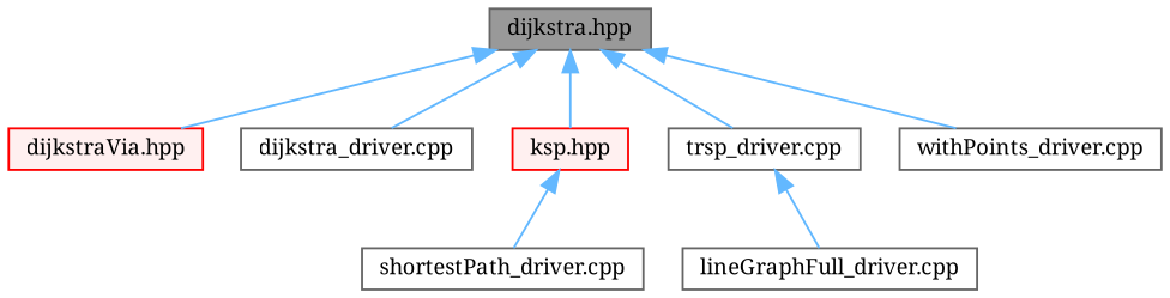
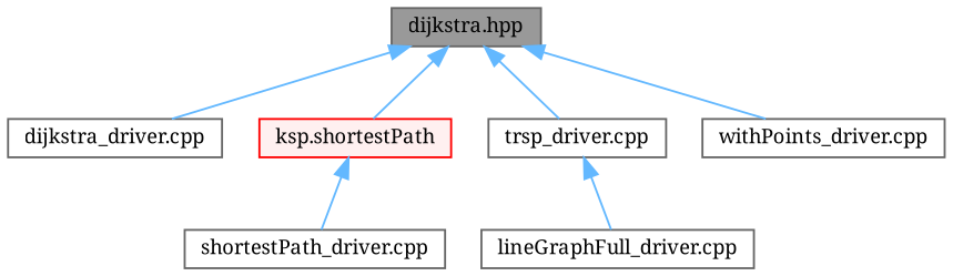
  digraph {
    fontname="Noto Serif"
    node [color=grey40 fillcolor=white fontname="Noto Serif" fontsize=10 shape=box style=filled]
    edge [color=steelblue1 dir=back fontname="Noto Serif" fontsize=10 labelfontname=Helvetica labelfontsize=10 style=solid]
    n1 [color=gray40 fillcolor=grey60 fontcolor=black height=0.2 label="dijkstra.hpp" width=0.4]
-   n2 [color=red fillcolor="#FFF0F0" height=0.2 label="dijkstraVia.hpp" width=0.4]
    n3 [height=0.2 label="dijkstra_driver.cpp" width=0.4]
-   n4 [color=red fillcolor="#FFF0F0" height=0.2 label="ksp.hpp" width=0.4]
+   n4 [color=red fillcolor="#FFF0F0" height=0.2 label="ksp.shortestPath" width=0.4]
    n5 [height=0.2 label="trsp_driver.cpp" width=0.4]
    n6 [height=0.2 label="withPoints_driver.cpp" width=0.4]
    n7 [height=0.2 label="shortestPath_driver.cpp" width=0.4]
    n8 [height=0.2 label="lineGraphFull_driver.cpp" width=0.4]
-   n1 -> n2
    n1 -> n3
    n1 -> n4
    n1 -> n5
    n1 -> n6
    n4 -> n7
    n5 -> n8
  }
